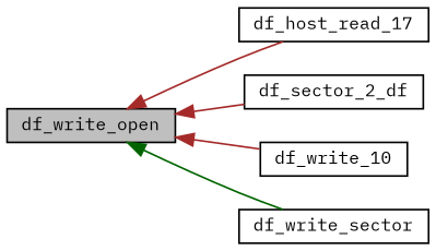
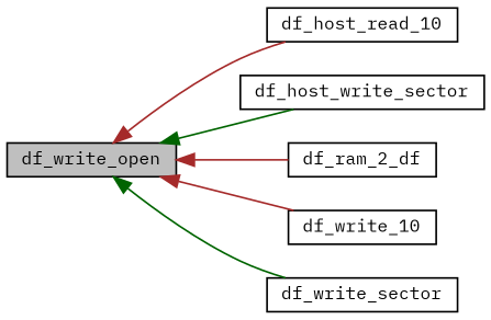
  digraph {
    fontname="IBM Plex Mono"
    rankdir=LR
    node [color=black fillcolor=white fontname="IBM Plex Mono" fontsize=10 shape=record style=filled]
    edge [color=brown dir=back fontname="IBM Plex Mono" fontsize=10 labelfontname="FreeSans.ttf" labelfontsize=10 style=solid]
    n1 [fillcolor=grey75 fontcolor=black height=0.2 label=df_write_open width=0.4]
-   n2 [height=0.2 label=df_host_read_17 width=0.4]
-   n4 [height=0.2 label=df_sector_2_df width=0.4]
+   n2 [height=0.2 label=df_host_read_10 width=0.4]
+   n3 [height=0.2 label=df_host_write_sector width=0.4]
+   n4 [height=0.2 label=df_ram_2_df width=0.4]
    n5 [height=0.2 label=df_write_10 width=0.4]
    n6 [height=0.2 label=df_write_sector width=0.4]
    n1 -> n2
+   n1 -> n3 [color=darkgreen]
    n1 -> n4
    n1 -> n5
    n1 -> n6 [color=darkgreen]
  }
